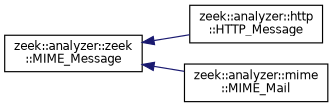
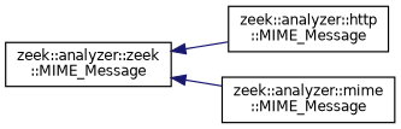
  digraph {
    rankdir=LR
    node [color=black fillcolor=white fontname=Helvetica fontsize=10 shape=record style=filled]
    edge [color=midnightblue dir=back fontname=Helvetica fontsize=10 labelfontname=Helvetica labelfontsize=10 style=solid]
    n1 [height=0.2 label="zeek::analyzer::zeek\l::MIME_Message" width=0.4]
-   n2 [height=0.2 label="zeek::analyzer::http\l::HTTP_Message" width=0.4]
-   n3 [height=0.2 label="zeek::analyzer::mime\l::MIME_Mail" width=0.4]
+   n2 [height=0.2 label="zeek::analyzer::http\l::MIME_Message" width=0.4]
+   n3 [height=0.2 label="zeek::analyzer::mime\l::MIME_Message" width=0.4]
    n1 -> n2
    n1 -> n3
  }
